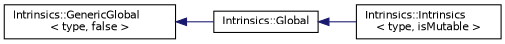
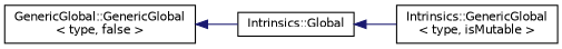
  digraph {
    rankdir=LR
    node [color=black fillcolor=white fontname=Helvetica fontsize=10 shape=record style=filled]
    edge [color=midnightblue dir=back fontname=Helvetica fontsize=10 labelfontname=Helvetica labelfontsize=10 style=solid]
    n1 [height=0.2 label="Intrinsics::Global" width=0.4]
-   n2 [height=0.2 label="Intrinsics::Intrinsics\l\< type, isMutable \>" width=0.4]
-   n3 [height=0.2 label="Intrinsics::GenericGlobal\l\< type, false \>" width=0.4]
+   n2 [height=0.2 label="Intrinsics::GenericGlobal\l\< type, isMutable \>" width=0.4]
+   n3 [height=0.2 label="GenericGlobal::GenericGlobal\l\< type, false \>" width=0.4]
    n1 -> n2
    n3 -> n1
  }
